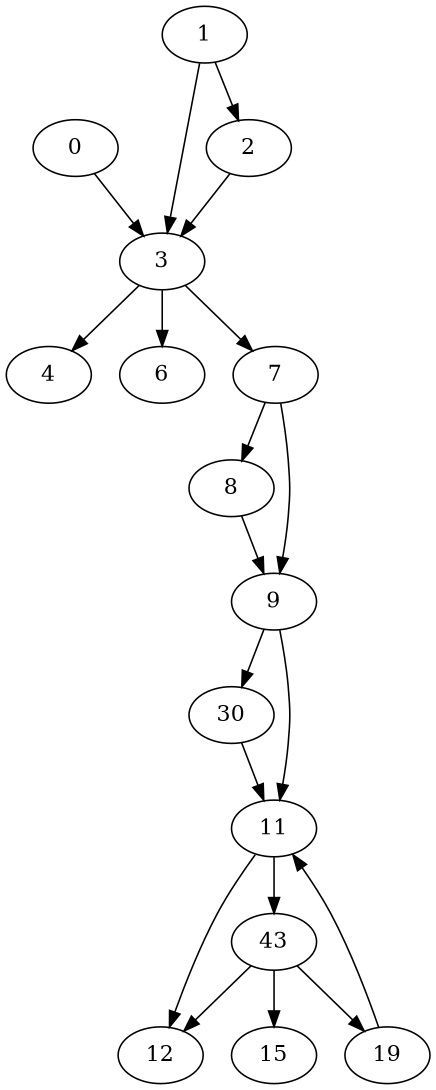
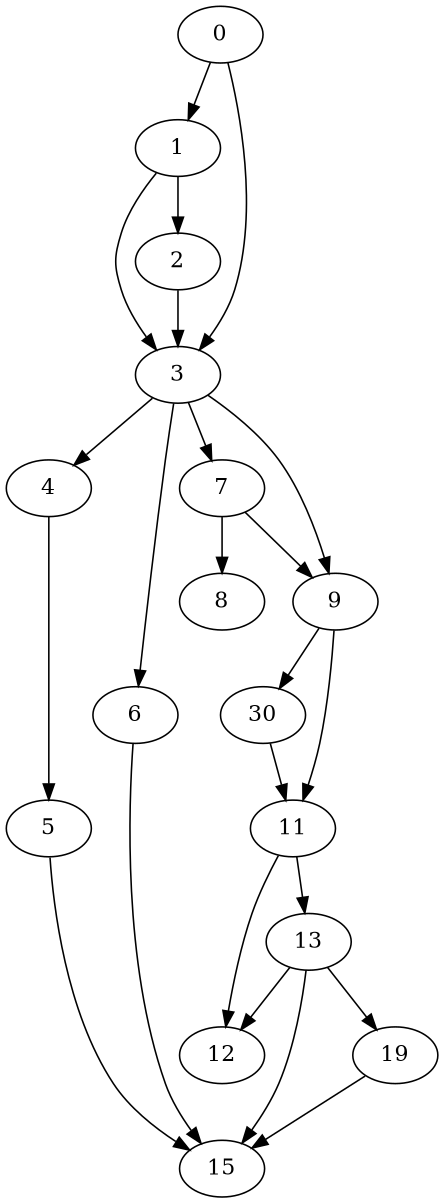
  digraph {
    0
    1
    3
    2
    4
    6
    7
+   5
    15
    8
    9
    n12 [label=30]
    11
    12
-   13 [label=43]
+   13
    n16 [label=19]
+   0 -> 1
    0 -> 3
    1 -> 3
    1 -> 2
    3 -> 4
    3 -> 6
    3 -> 7
    2 -> 3
+   4 -> 5
+   6 -> 15
    7 -> 8
    7 -> 9
-   8 -> 9
+   5 -> 15
+   3 -> 9
    9 -> n12
    9 -> 11
    n12 -> 11
    11 -> 12
    11 -> 13
    13 -> 15
    13 -> 12
    13 -> n16
-   n16 -> 11
+   n16 -> 15
  }
